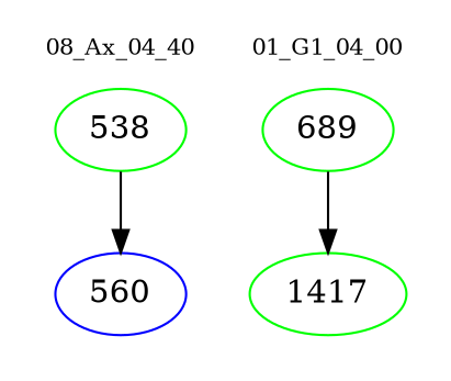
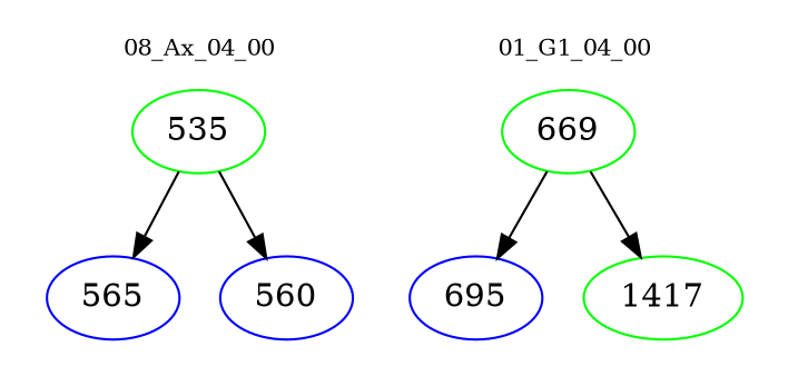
  digraph {
    node [color=green]
    edge [color=black]
-   n1 [label=538]
+   n1 [label=535]
+   n2 [color=blue label=565]
    n3 [color=blue label=560]
-   n4 [label=689]
+   n4 [label=669]
+   n5 [color=blue label=695]
    n6 [label=1417]
    subgraph cluster_1 {
      color=white
      fontsize=10
-     label="08_Ax_04_40"
+     label="08_Ax_04_00"
      n1
+     n2
      n3
    }
    subgraph cluster_2 {
      color=white
      fontsize=10
      label="01_G1_04_00"
      n4
+     n5
      n6
    }
+   n1 -> n2
    n1 -> n3
+   n4 -> n5
    n4 -> n6
  }
